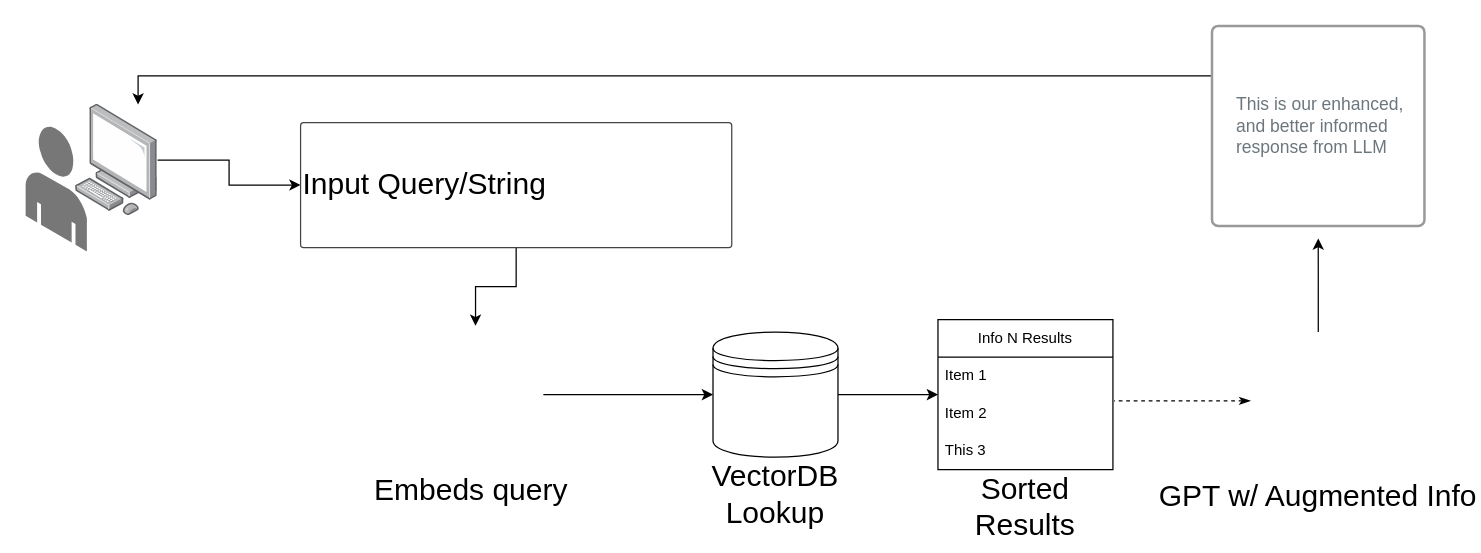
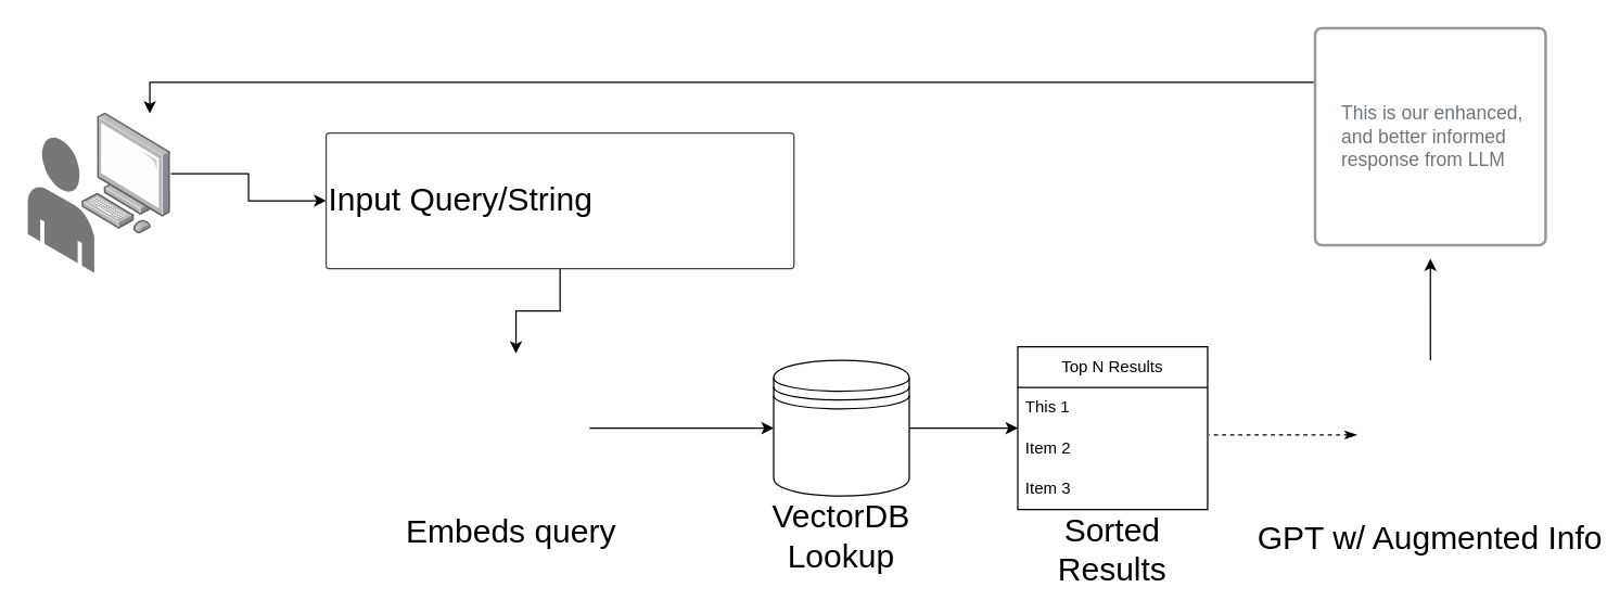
  <mxCell id="0" />
  <mxCell id="1" parent="0" />
  <mxCell id="2" value="" style="verticalLabelPosition=bottom;html=1;verticalAlign=top;strokeWidth=1;align=center;outlineConnect=0;dashed=0;outlineConnect=0;shape=mxgraph.aws3d.end_user;strokeColor=none;fillColor=#777777;aspect=fixed;" vertex="1" parent="1"><mxGeometry x="20" y="100" width="49" height="100.46" as="geometry" /></mxCell>
  <mxCell id="3" style="edgeStyle=orthogonalEdgeStyle;rounded=0;orthogonalLoop=1;jettySize=auto;html=1;" edge="1" parent="1" source="4" target="6"><mxGeometry relative="1" as="geometry" /></mxCell>
  <mxCell id="4" value="" style="image;points=[];aspect=fixed;html=1;align=center;shadow=0;dashed=0;image=img/lib/allied_telesis/computer_and_terminals/Personal_Computer.svg;" vertex="1" parent="1"><mxGeometry x="60" y="82.89" width="65.6" height="88.91" as="geometry" /></mxCell>
  <mxCell id="5" style="edgeStyle=orthogonalEdgeStyle;rounded=0;orthogonalLoop=1;jettySize=auto;html=1;entryX=0.5;entryY=0;entryDx=0;entryDy=0;" edge="1" parent="1" source="6" target="10"><mxGeometry relative="1" as="geometry" /></mxCell>
  <mxCell id="6" value="&lt;font style=&quot;font-size: 24px;&quot;&gt;Input Query/String&lt;/font&gt;" style="strokeWidth=1;html=1;shadow=0;dashed=0;shape=mxgraph.ios.iTextInput;strokeColor=#444444;buttonText=;fontSize=8;whiteSpace=wrap;align=left;" vertex="1" parent="1"><mxGeometry x="240" y="97.34" width="345" height="100" as="geometry" /></mxCell>
  <mxCell id="7" style="edgeStyle=orthogonalEdgeStyle;rounded=0;orthogonalLoop=1;jettySize=auto;html=1;" edge="1" parent="1" source="8" target="12"><mxGeometry relative="1" as="geometry"><mxPoint x="760" y="315" as="targetPoint" /></mxGeometry></mxCell>
  <mxCell id="8" value="" style="shape=datastore;whiteSpace=wrap;html=1;" vertex="1" parent="1"><mxGeometry x="570" y="265" width="100" height="100" as="geometry" /></mxCell>
  <mxCell id="9" style="edgeStyle=orthogonalEdgeStyle;rounded=0;orthogonalLoop=1;jettySize=auto;html=1;entryX=0;entryY=0.5;entryDx=0;entryDy=0;" edge="1" parent="1" source="10" target="8"><mxGeometry relative="1" as="geometry" /></mxCell>
  <mxCell id="10" value="Embeds query " style="shape=image;verticalLabelPosition=bottom;labelBackgroundColor=default;verticalAlign=top;aspect=fixed;imageAspect=0;image=https://static-00.iconduck.com/assets.00/openai-icon-2021x2048-4rpe5x7n.png;fontSize=24;" vertex="1" parent="1"><mxGeometry x="325.74" y="260" width="108.53" height="110" as="geometry" /></mxCell>
  <mxCell id="11" value="VectorDB&lt;div&gt;Lookup&lt;/div&gt;" style="text;html=1;align=center;verticalAlign=middle;whiteSpace=wrap;rounded=0;fontSize=24;" vertex="1" parent="1"><mxGeometry x="590" y="380" width="60" height="30" as="geometry" /></mxCell>
- <mxCell id="12" value="Info N Results" style="swimlane;fontStyle=0;childLayout=stackLayout;horizontal=1;startSize=30;horizontalStack=0;resizeParent=1;resizeParentMax=0;resizeLast=0;collapsible=1;marginBottom=0;whiteSpace=wrap;html=1;" vertex="1" parent="1"><mxGeometry x="750" y="255" width="140" height="120" as="geometry" /></mxCell>
- <mxCell id="13" value="Item 1" style="text;strokeColor=none;fillColor=none;align=left;verticalAlign=middle;spacingLeft=4;spacingRight=4;overflow=hidden;points=[[0,0.5],[1,0.5]];portConstraint=eastwest;rotatable=0;whiteSpace=wrap;html=1;" vertex="1" parent="12"><mxGeometry y="30" width="140" height="30" as="geometry" /></mxCell>
+ <mxCell id="12" value="Top N Results" style="swimlane;fontStyle=0;childLayout=stackLayout;horizontal=1;startSize=30;horizontalStack=0;resizeParent=1;resizeParentMax=0;resizeLast=0;collapsible=1;marginBottom=0;whiteSpace=wrap;html=1;" vertex="1" parent="1"><mxGeometry x="750" y="255" width="140" height="120" as="geometry" /></mxCell>
+ <mxCell id="13" value="This 1" style="text;strokeColor=none;fillColor=none;align=left;verticalAlign=middle;spacingLeft=4;spacingRight=4;overflow=hidden;points=[[0,0.5],[1,0.5]];portConstraint=eastwest;rotatable=0;whiteSpace=wrap;html=1;" vertex="1" parent="12"><mxGeometry y="30" width="140" height="30" as="geometry" /></mxCell>
  <mxCell id="14" value="Item 2" style="text;strokeColor=none;fillColor=none;align=left;verticalAlign=middle;spacingLeft=4;spacingRight=4;overflow=hidden;points=[[0,0.5],[1,0.5]];portConstraint=eastwest;rotatable=0;whiteSpace=wrap;html=1;" vertex="1" parent="12"><mxGeometry y="60" width="140" height="30" as="geometry" /></mxCell>
- <mxCell id="15" value="This 3" style="text;strokeColor=none;fillColor=none;align=left;verticalAlign=middle;spacingLeft=4;spacingRight=4;overflow=hidden;points=[[0,0.5],[1,0.5]];portConstraint=eastwest;rotatable=0;whiteSpace=wrap;html=1;" vertex="1" parent="12"><mxGeometry y="90" width="140" height="30" as="geometry" /></mxCell>
+ <mxCell id="15" value="Item 3" style="text;strokeColor=none;fillColor=none;align=left;verticalAlign=middle;spacingLeft=4;spacingRight=4;overflow=hidden;points=[[0,0.5],[1,0.5]];portConstraint=eastwest;rotatable=0;whiteSpace=wrap;html=1;" vertex="1" parent="12"><mxGeometry y="90" width="140" height="30" as="geometry" /></mxCell>
  <mxCell id="16" style="edgeStyle=orthogonalEdgeStyle;rounded=0;orthogonalLoop=1;jettySize=auto;html=1;" edge="1" parent="1" source="17"><mxGeometry relative="1" as="geometry"><mxPoint x="1054.265" y="190" as="targetPoint" /></mxGeometry></mxCell>
  <mxCell id="17" value="GPT w/ Augmented Info" style="shape=image;verticalLabelPosition=bottom;labelBackgroundColor=default;verticalAlign=top;aspect=fixed;imageAspect=0;image=https://static-00.iconduck.com/assets.00/openai-icon-2021x2048-4rpe5x7n.png;fontSize=24;" vertex="1" parent="1"><mxGeometry x="1000" y="265" width="108.53" height="110" as="geometry" /></mxCell>
  <mxCell id="18" style="edgeStyle=orthogonalEdgeStyle;rounded=0;orthogonalLoop=1;jettySize=auto;html=1;entryX=1.007;entryY=0.167;entryDx=0;entryDy=0;entryPerimeter=0;startArrow=classicThin;startFill=1;endArrow=none;endFill=0;dashed=1;" edge="1" parent="1" source="17" target="14"><mxGeometry relative="1" as="geometry" /></mxCell>
  <mxCell id="19" style="edgeStyle=orthogonalEdgeStyle;rounded=0;orthogonalLoop=1;jettySize=auto;html=1;" edge="1" parent="1" source="20" target="4"><mxGeometry relative="1" as="geometry"><Array as="points"><mxPoint x="110" y="60" /></Array></mxGeometry></mxCell>
  <mxCell id="20" value="This is our enhanced, and better informed response from LLM" style="html=1;shadow=0;dashed=0;shape=mxgraph.bootstrap.rrect;rSize=5;strokeColor=#999999;strokeWidth=2;fillColor=#FFFFFF;fontColor=#6C767D;whiteSpace=wrap;align=left;verticalAlign=middle;spacingLeft=10;fontSize=14;spacing=10;" vertex="1" parent="1"><mxGeometry x="969.26" y="20" width="170" height="160" as="geometry" /></mxCell>
  <mxCell id="21" value="Sorted Results" style="text;html=1;align=center;verticalAlign=middle;whiteSpace=wrap;rounded=0;fontSize=24;" vertex="1" parent="1"><mxGeometry x="790" y="390" width="60" height="30" as="geometry" /></mxCell>
